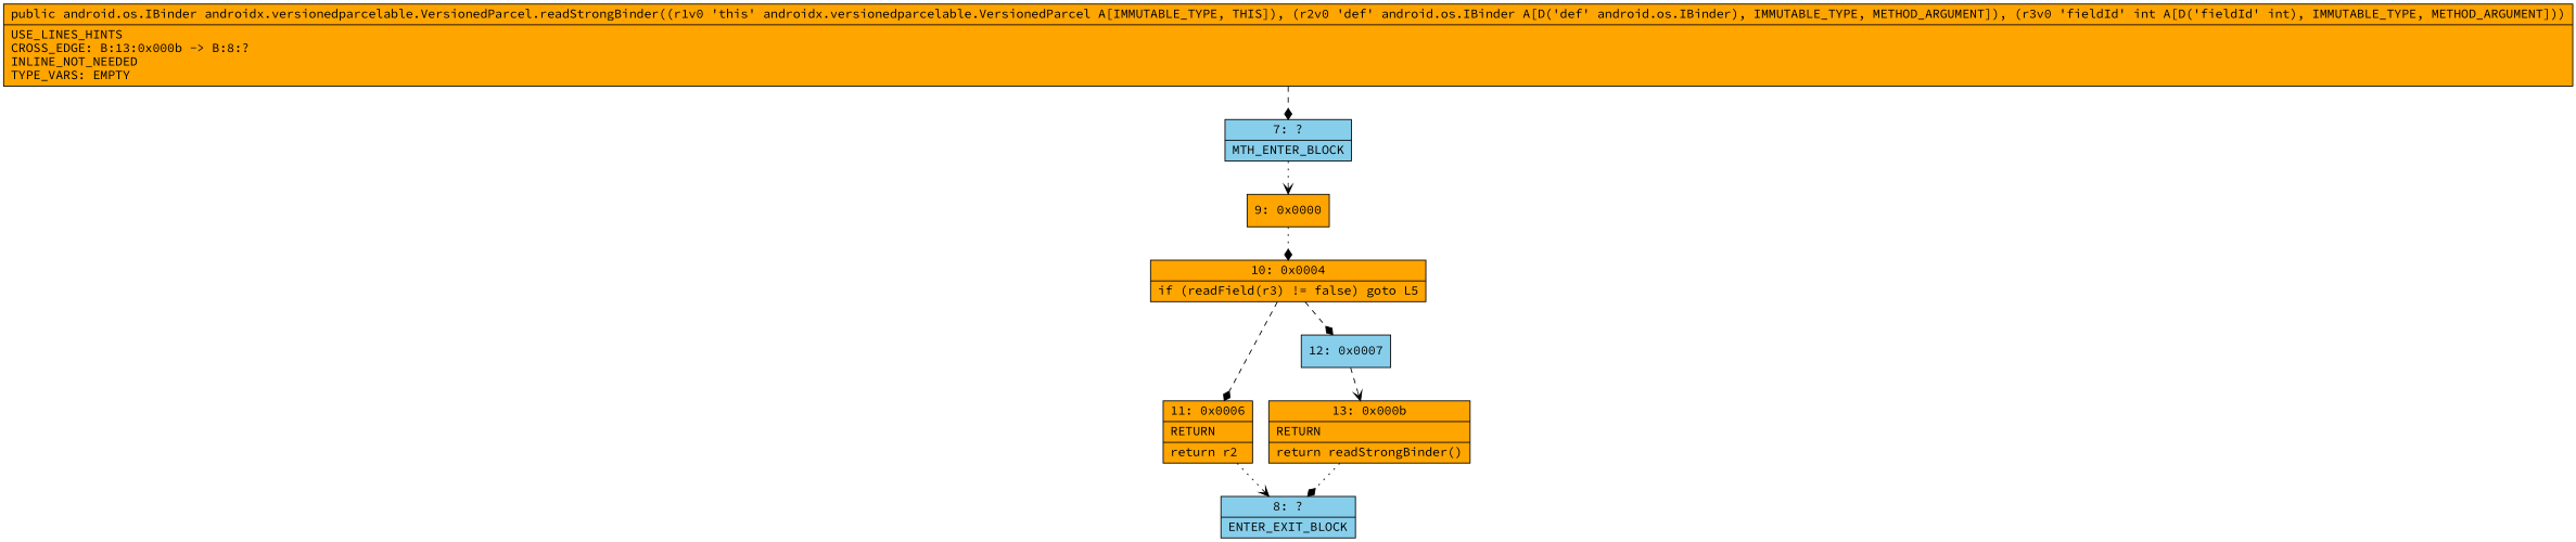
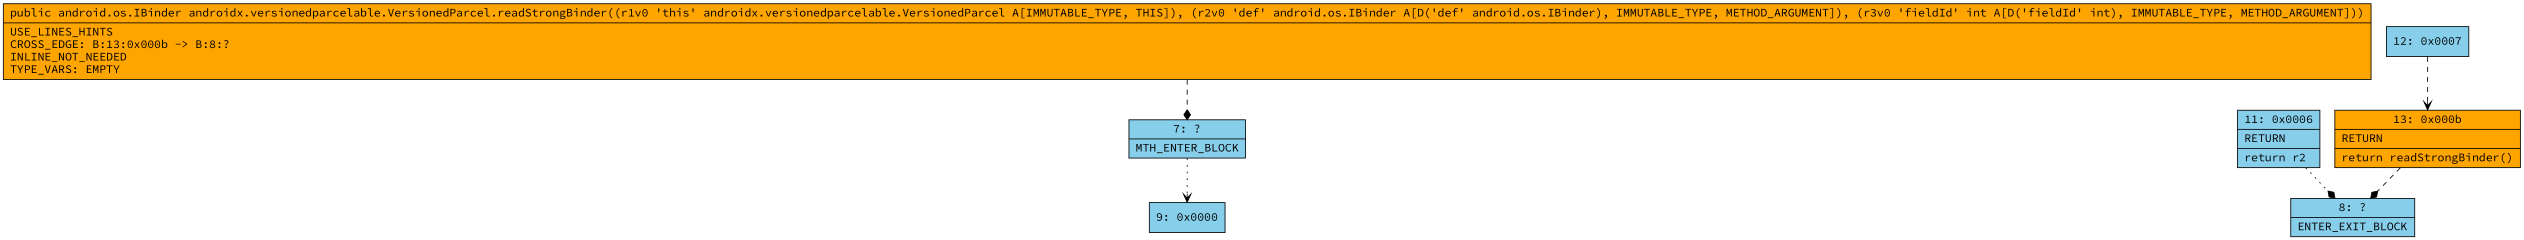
  digraph {
    fontname="Source Code Pro"
    node [fillcolor=skyblue fontname="Source Code Pro" shape=record style=filled]
    edge [arrowhead=diamond fontname="Source Code Pro" style=dotted]
    n1 [label="{7\:\ ?|MTH_ENTER_BLOCK\l}"]
-   n2 [fillcolor=orange label="{9\:\ 0x0000}"]
-   n3 [fillcolor=orange label="{10\:\ 0x0004|if (readField(r3) != false) goto L5\l}"]
-   n4 [fillcolor=orange label="{11\:\ 0x0006|RETURN\l|return r2\l}"]
+   n2 [label="{9\:\ 0x0000}"]
+   n4 [label="{11\:\ 0x0006|RETURN\l|return r2\l}"]
    n5 [label="{12\:\ 0x0007}"]
    n6 [label="{8\:\ ?|ENTER_EXIT_BLOCK\l}"]
    n7 [fillcolor=orange label="{13\:\ 0x000b|RETURN\l|return readStrongBinder()\l}"]
    n8 [fillcolor=orange label="{public android.os.IBinder androidx.versionedparcelable.VersionedParcel.readStrongBinder((r1v0 'this' androidx.versionedparcelable.VersionedParcel A[IMMUTABLE_TYPE, THIS]), (r2v0 'def' android.os.IBinder A[D('def' android.os.IBinder), IMMUTABLE_TYPE, METHOD_ARGUMENT]), (r3v0 'fieldId' int A[D('fieldId' int), IMMUTABLE_TYPE, METHOD_ARGUMENT]))  | USE_LINES_HINTS\lCROSS_EDGE: B:13:0x000b \-\> B:8:?\lINLINE_NOT_NEEDED\lTYPE_VARS: EMPTY\l}"]
    n1 -> n2 [arrowhead=vee]
-   n2 -> n3
-   n3 -> n4 [style=dashed]
-   n3 -> n5 [style=dashed]
-   n4 -> n6 [arrowhead=vee]
+   n4 -> n6
    n5 -> n7 [arrowhead=vee style=dashed]
-   n7 -> n6
+   n7 -> n6 [style=dashed]
    n8 -> n1 [style=dashed]
  }
